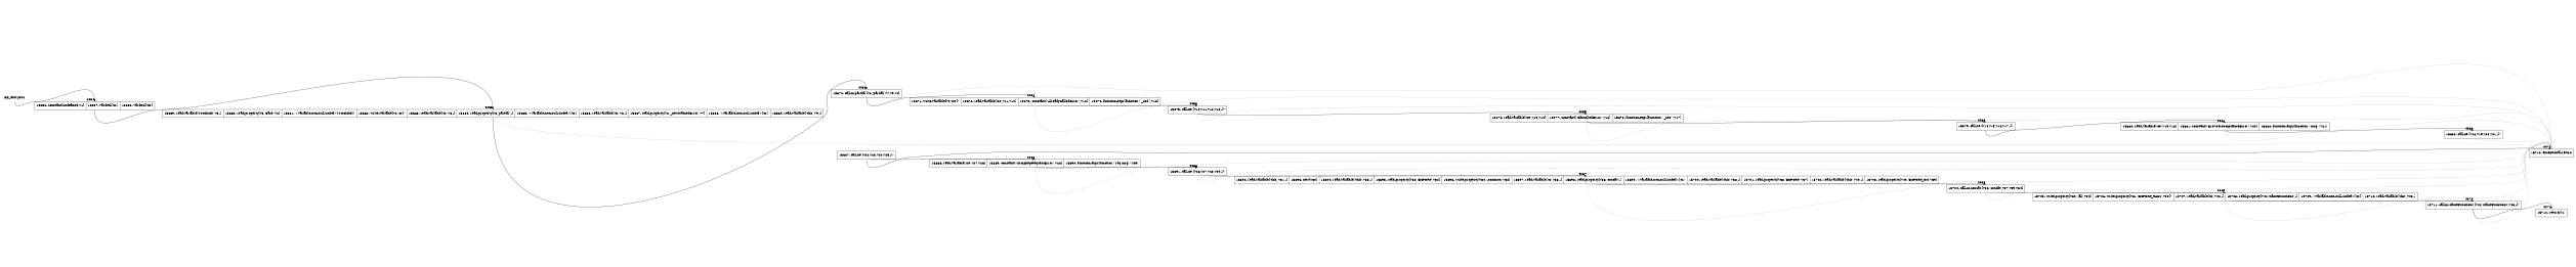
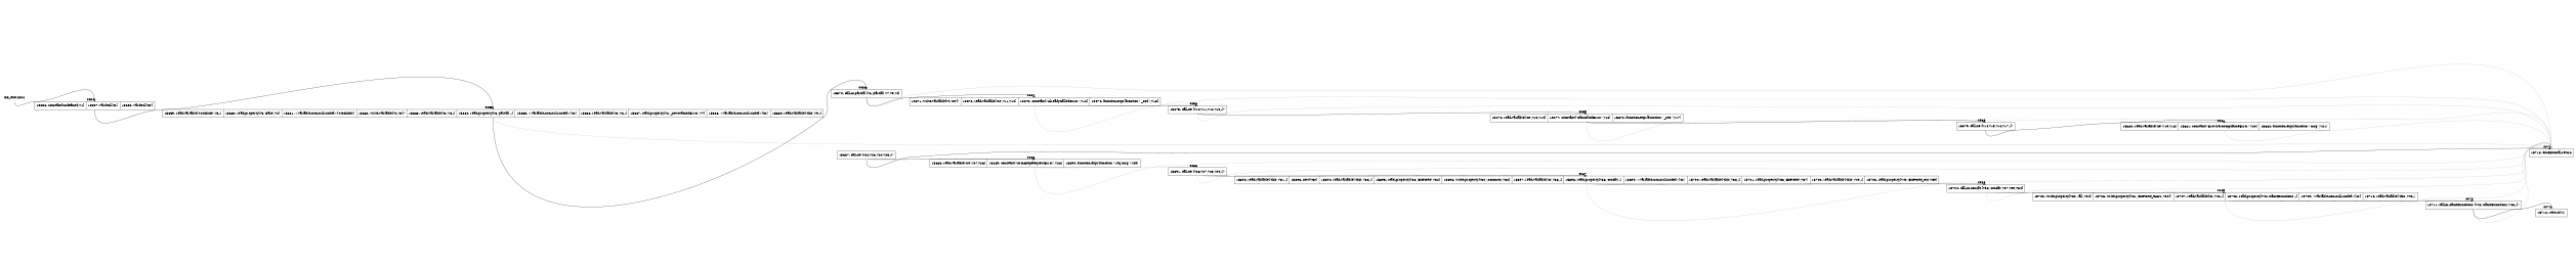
  digraph {
    rankdir=LR
    node [shape=record]
    edge [headport=n tailport=s]
    n1 [label=BB_entry302 shape=none]
    n2 [label="{15656: constant[undefined,v1]|15657: vardecl['m']|15658: vardecl['ne']}"]
    n3 [label="{15659: read-variable['MochiKit',v3,-]|15660: read-property[v3,'Base',v2]|15661: \<variable-non-null-undef\>['MochiKit']|15662: write-variable[v2,'m']*|15663: read-variable['m',v6,-]|15664: read-property[v6,'partial',-]|15665: \<variable-non-null-undef\>['m']|15666: read-variable['m',v8,-]|15667: read-property[v8,'_newNamedError',v7]|15668: \<variable-non-null-undef\>['m']|15669: read-variable['this',v9,-]}"]
    n4 [label="{15670: call-m.partial [v6,'partial',v7,v9,v4]}"]
    n5 [label="{15713: exceptional-return}"]
    n6 [label="{15671: write-variable[v4,'ne']*|15672: read-variable['ne',v11,v10]|15673: constant[\"AlreadyCalledError\",v12]|15674: function-expr[function ( _2ed ),v13]}"]
    n7 [label="{15675: call-ne [v10,v11,v12,v13,-]*}"]
    n8 [label="{15676: read-variable['ne',v15,v14]|15677: constant[\"CancelledError\",v16]|15678: function-expr[function ( _2ee ),v17]}"]
    n9 [label="{15679: call-ne [v14,v15,v16,v17,-]*}"]
    n10 [label="{15680: read-variable['ne',v19,v18]|15681: constant[\"BrowserComplianceError\",v20]|15682: function-expr[function ( msg ),v21]}"]
-   n11 [label="{15683: call-ne [v18,v19,v20,v21,-]*}"]
    n12 [label="{15687: call-ne [v22,v23,v24,v25,-]*}"]
    n13 [label="{15688: read-variable['ne',v27,v26]|15689: constant[\"XMLHttpRequestError\",v28]|15690: function-expr[function ( req msg ),v29]}"]
    n14 [label="{15691: call-ne [v26,v27,v28,v29,-]*}"]
    n15 [label="{15692: read-variable['this',v31,-]|15693: new[v30]|15694: read-variable['this',v33,-]|15695: read-property[v33,'EXPORT',v32]|15696: write-property[v30,':common',v32]|15697: read-variable['m',v36,-]|15698: read-property[v36,'concat',-]|15699: \<variable-non-null-undef\>['m']|15700: read-variable['this',v38,-]|15701: read-property[v38,'EXPORT',v37]|15702: read-variable['this',v40,-]|15703: read-property[v40,'EXPORT_OK',v39]}"]
    n16 [label="{15704: call-m.concat [v36,'concat',v37,v39,v34]}"]
    n17 [label="{15705: write-property[v30,':all',v34]|15706: write-property[v31,'EXPORT_TAGS',v30]*|15707: read-variable['m',v42,-]|15708: read-property[v42,'nameFunctions',-]|15709: \<variable-non-null-undef\>['m']|15710: read-variable['this',v43,-]}"]
    n18 [label="{15711: call-m.nameFunctions [v42,'nameFunctions',v43,-]*}"]
    n19 [label="{15712: return[v1]}"]
    n1 -> n2 [headlabel="    4054"]
    n2 -> n3 [headlabel="      4055"]
    n3 -> n4 [headlabel="      4056"]
    n3 -> n5 [color=gray headlabel="      4072"]
    n4 -> n5 [color=gray]
    n4 -> n6 [headlabel="      4057"]
    n6 -> n5 [color=gray]
    n6 -> n7 [headlabel="      4058"]
    n7 -> n5 [color=gray]
    n7 -> n8 [headlabel="      4059"]
    n8 -> n5 [color=gray]
    n8 -> n9 [headlabel="      4060"]
    n9 -> n10 [headlabel="      4061"]
    n10 -> n5 [color=gray]
-   n10 -> n11 [headlabel="      4062"]
-   n11 -> n5 [color=gray]
    n12 -> n5 [color=black]
    n12 -> n13 [headlabel="      4065"]
    n13 -> n5 [color=gray]
-   n13 -> n14 [headlabel="      4066"]
+   n13 -> n14 [headlabel="      4066" color=gray]
    n14 -> n5 [color=gray]
    n14 -> n15 [headlabel="      4067"]
    n15 -> n5 [color=gray]
    n15 -> n16 [headlabel="      4068"]
    n16 -> n5 [color=gray]
    n16 -> n17 [headlabel="      4069"]
    n17 -> n5 [color=gray]
    n17 -> n18 [headlabel="      4070"]
    n18 -> n5 [color=gray]
    n18 -> n19 [headlabel="      4071"]
  }
